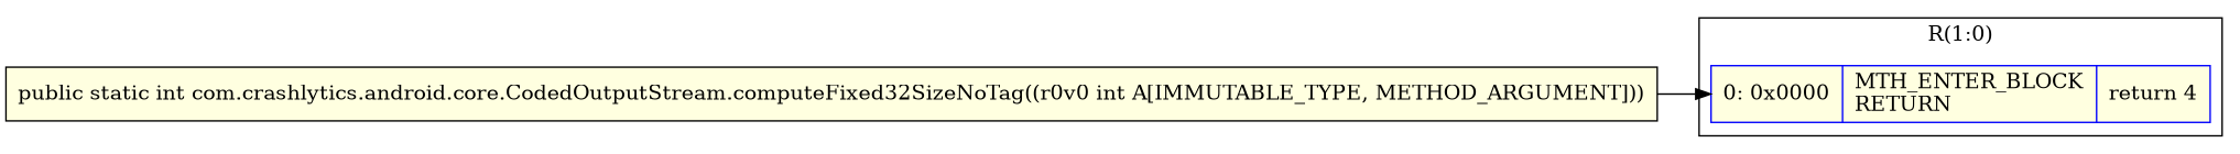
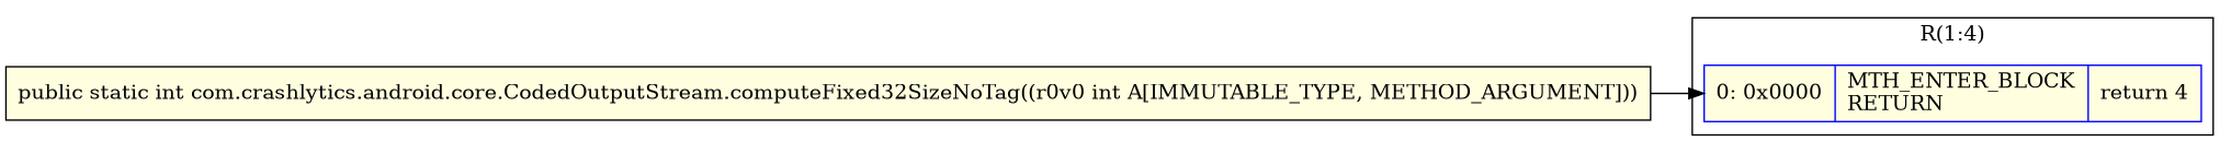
  digraph {
    rankdir=LR
    node [shape=record style=filled fillcolor=lightyellow]
    n1 [color=blue label="{0\:\ 0x0000|MTH_ENTER_BLOCK\lRETURN\l|return 4\l}"]
    n2 [label="{public static int com.crashlytics.android.core.CodedOutputStream.computeFixed32SizeNoTag((r0v0 int A[IMMUTABLE_TYPE, METHOD_ARGUMENT])) }"]
    subgraph cluster_1 {
-     label="R(1:0)"
+     label="R(1:4)"
      n1
    }
    n2 -> n1 [arrowhead=normal]
  }
